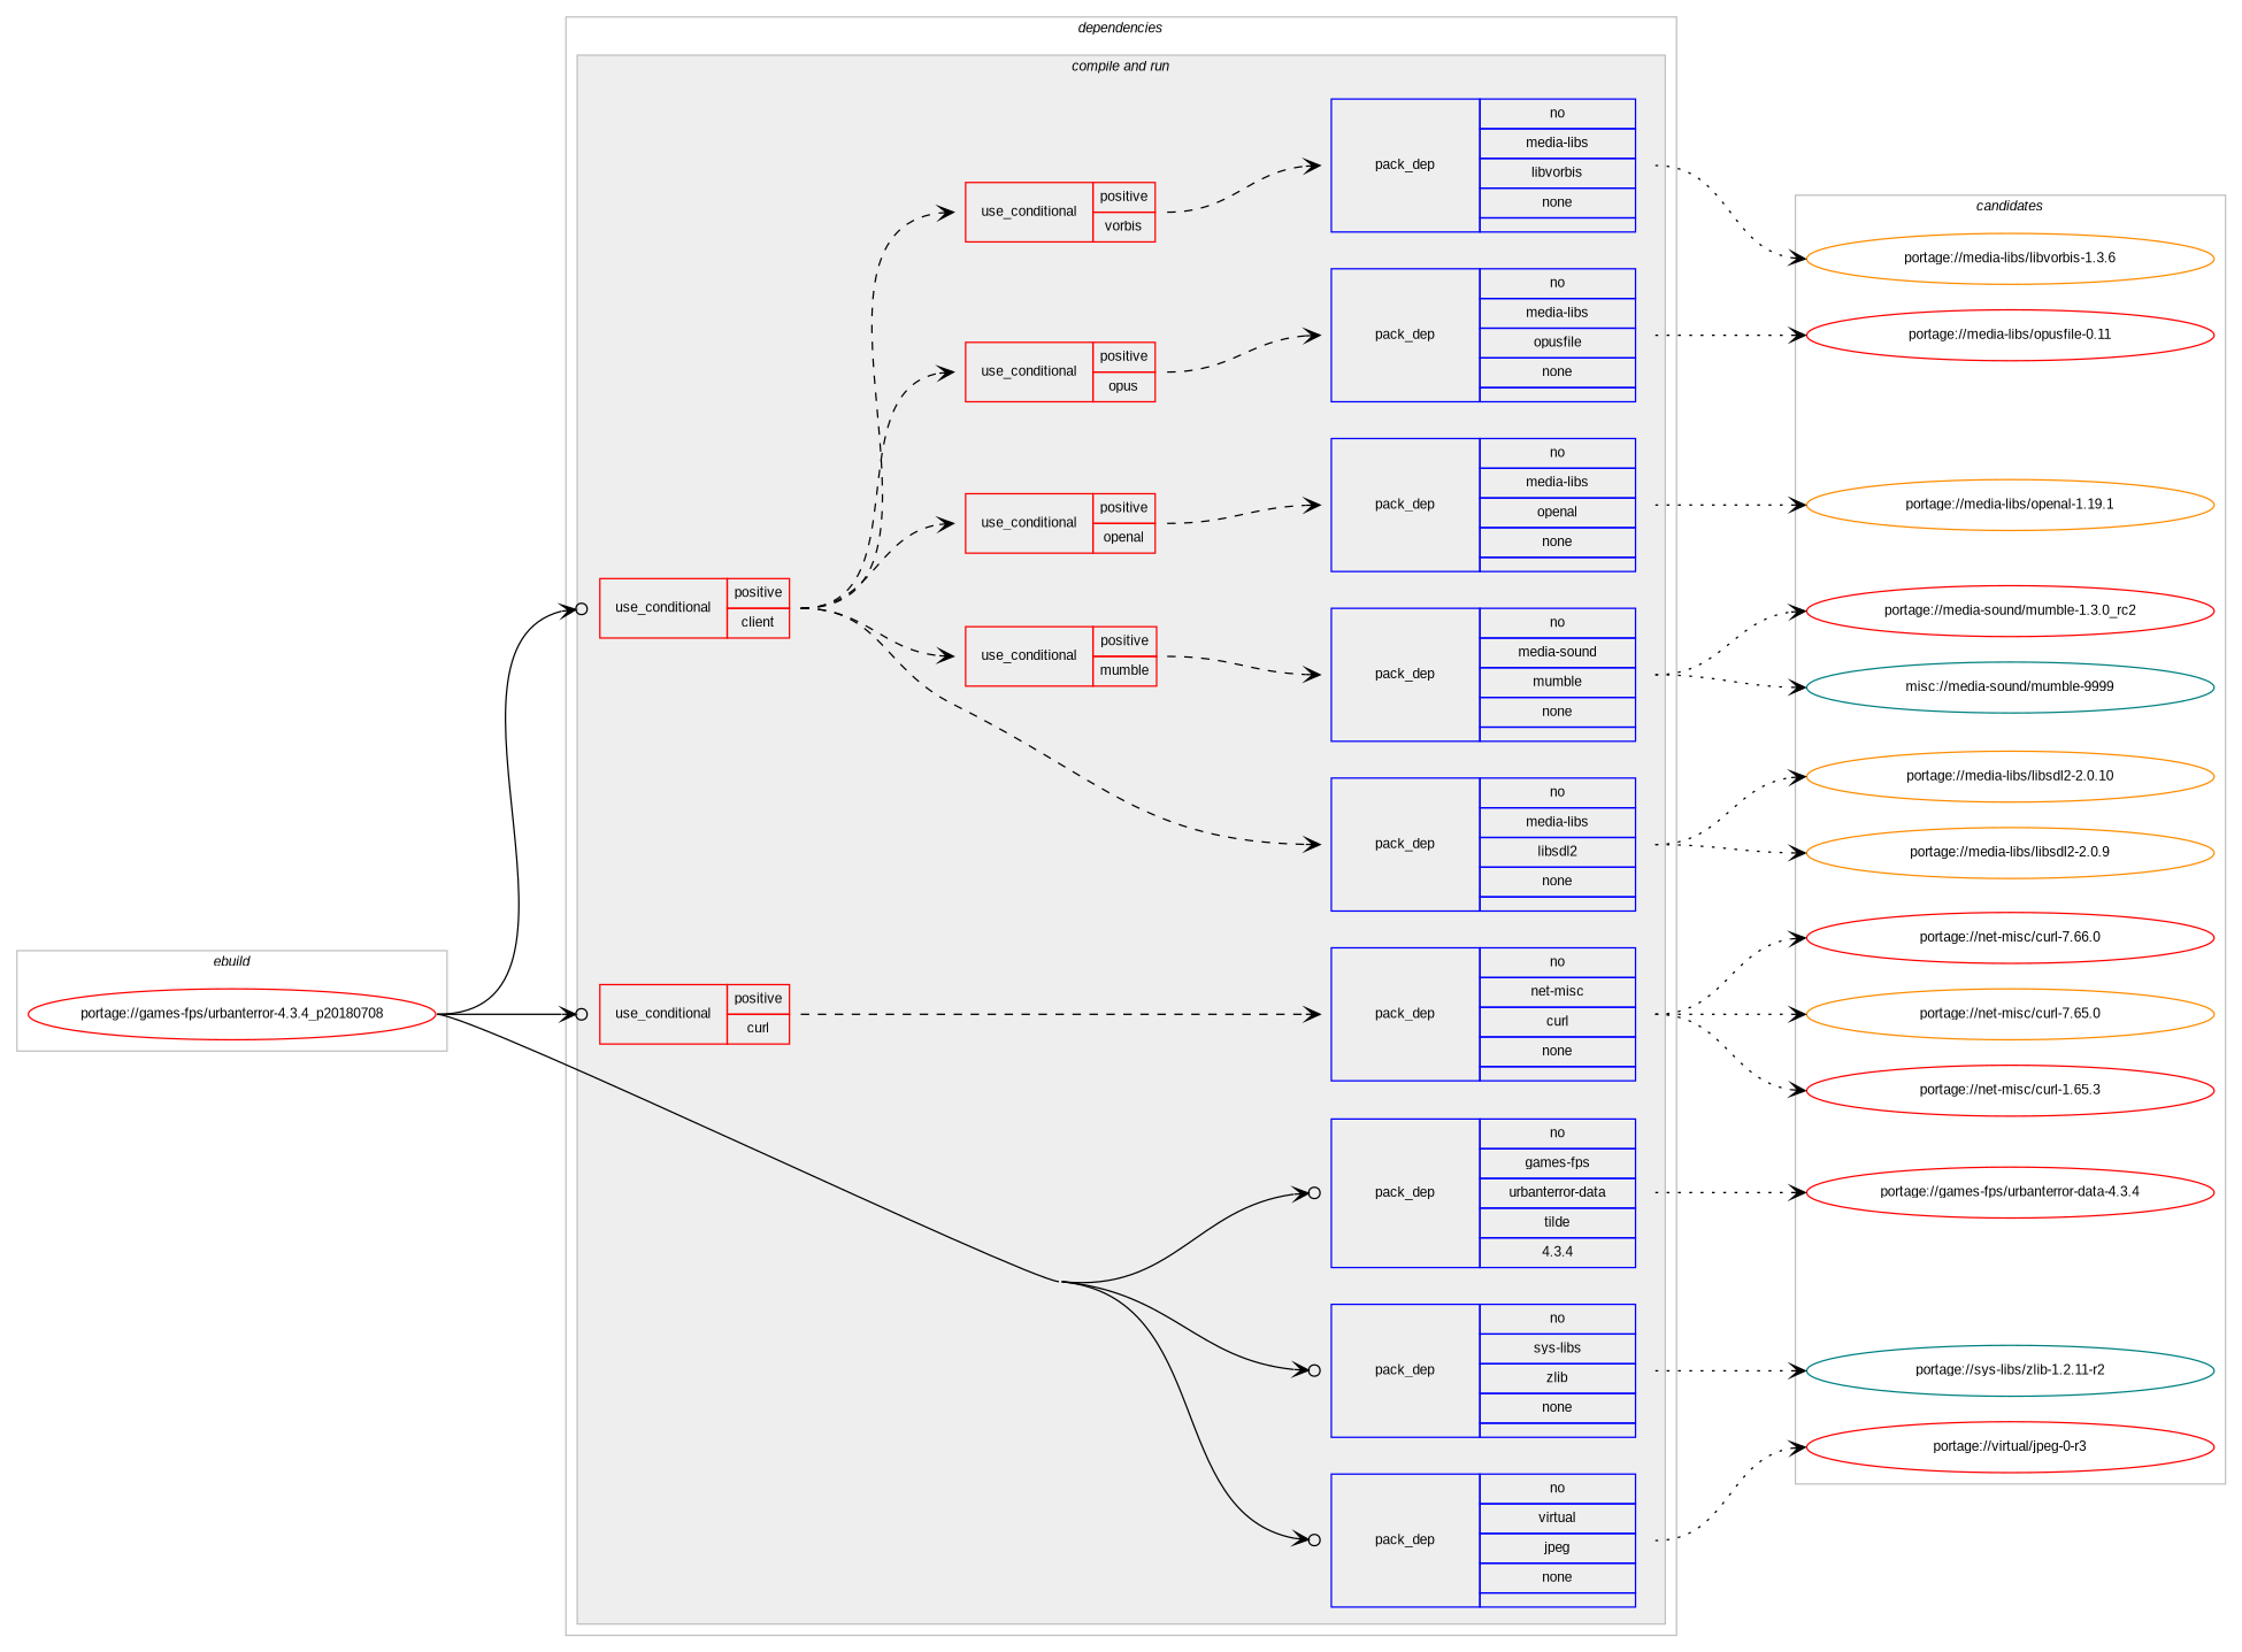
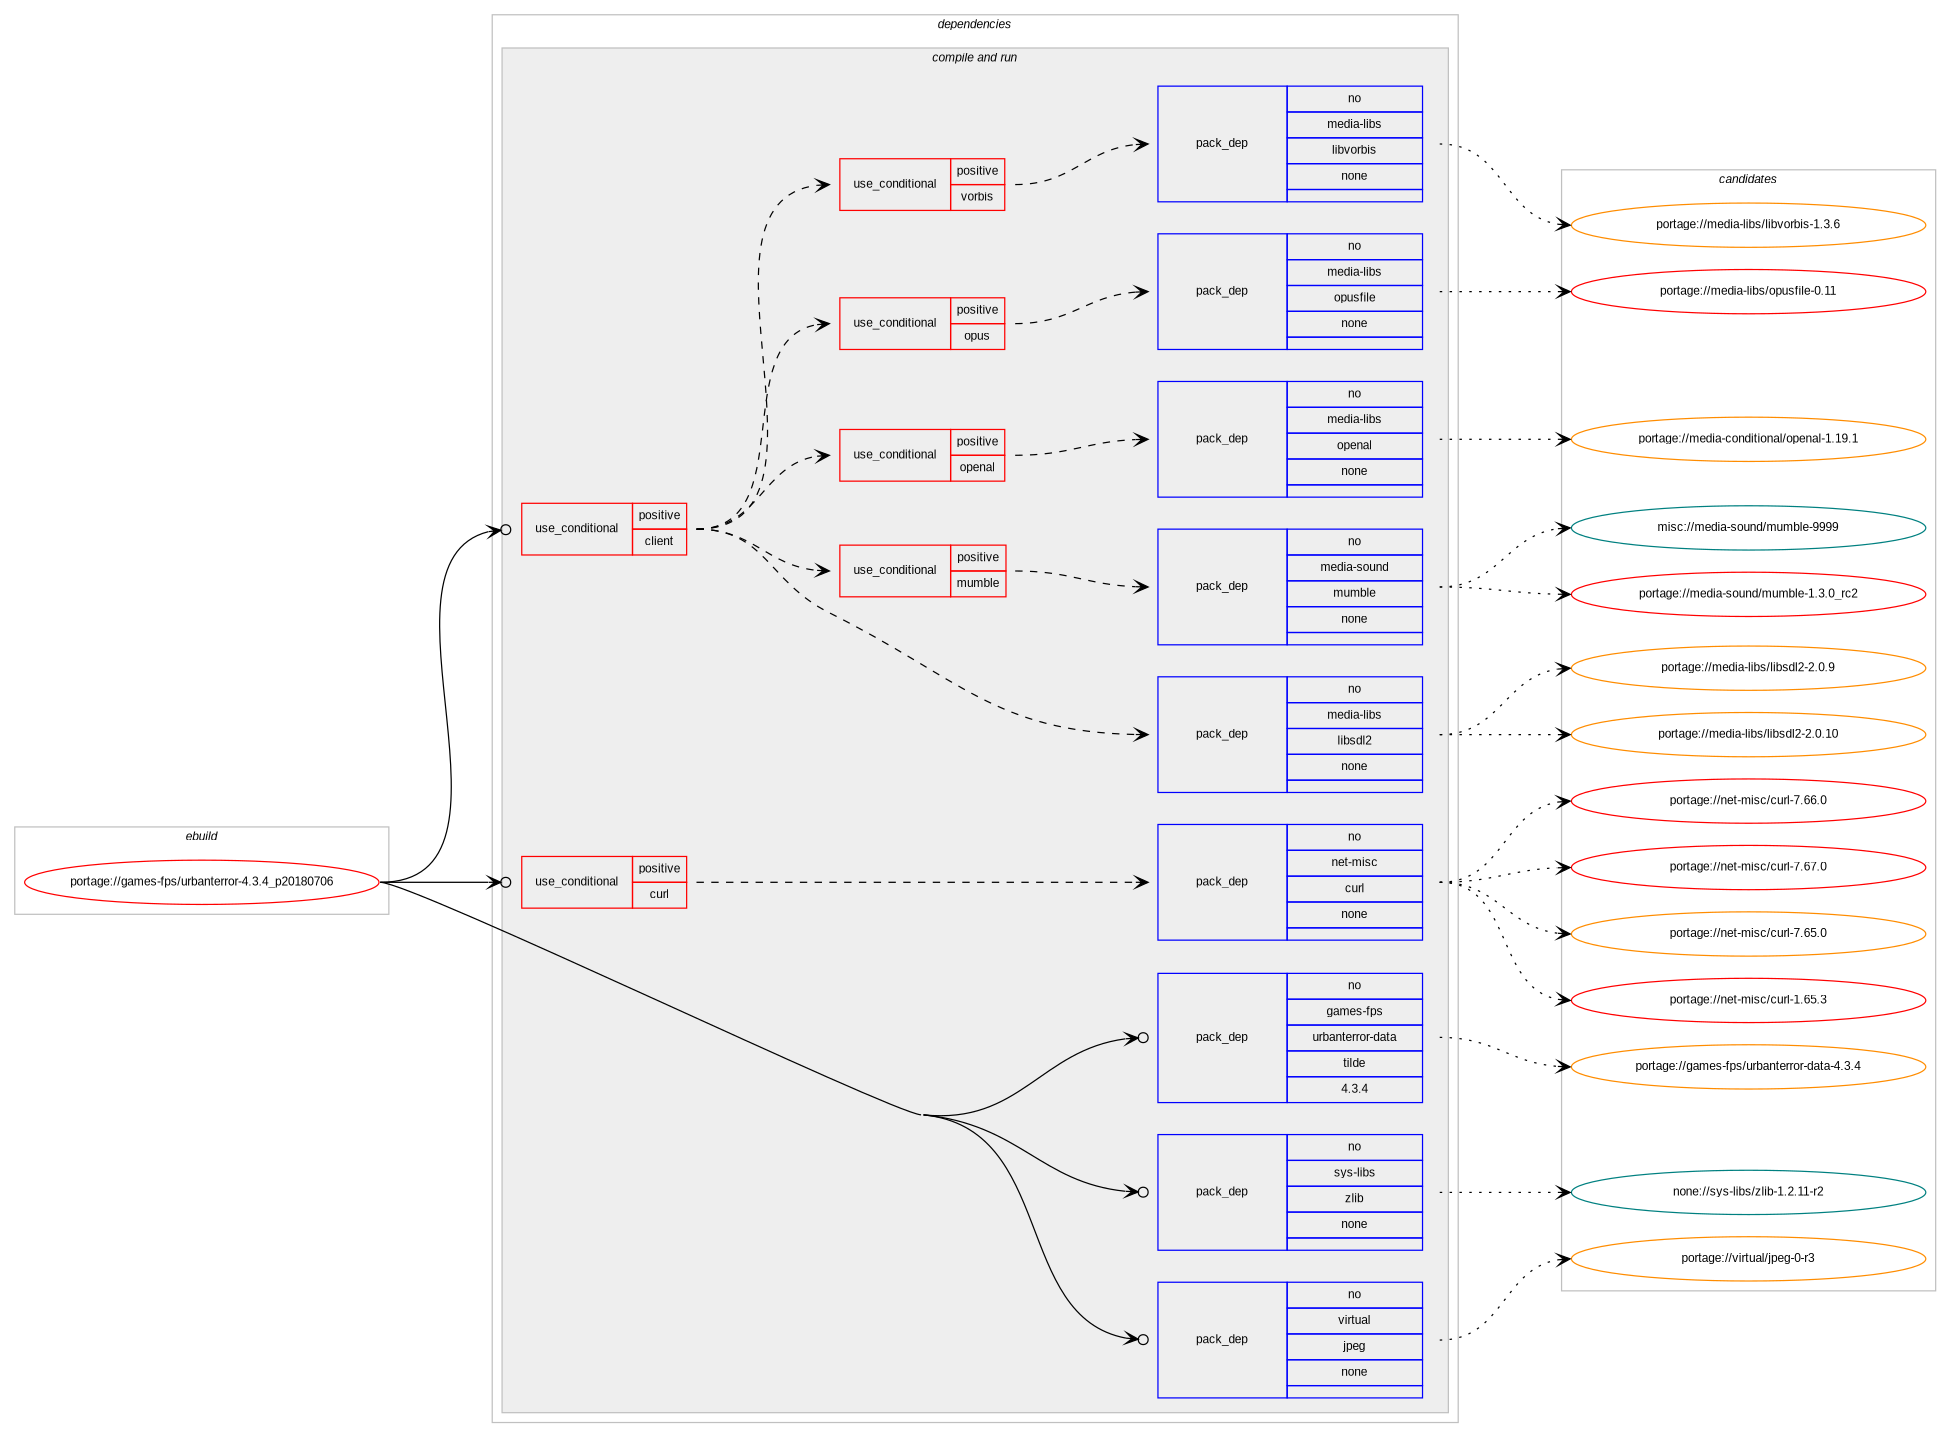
  digraph {
    compound=true
    concentrate=true
    fontname="Liberation Sans"
    fontsize=10
    newrank=true
    rankdir=LR
    ranksep=1.5
    node [color=red fontname="Liberation Sans" fontsize=10]
    edge [arrowhead=vee fontname="Liberation Sans" headport=w style=dotted tailport=e weight=20]
-   n1 [label="portage://games-fps/urbanterror-4.3.4_p20180708" width=4]
+   n1 [label="portage://games-fps/urbanterror-4.3.4_p20180706" width=4]
    n2 [color=blue label=<<TABLE BORDER="0" CELLBORDER="1" CELLSPACING="0" CELLPADDING="4" WIDTH="220"><TR><TD ROWSPAN="6" CELLPADDING="30">pack_dep</TD></TR><TR><TD WIDTH="110">no</TD></TR><TR><TD>media-libs</TD></TR><TR><TD>libsdl2</TD></TR><TR><TD>none</TD></TR><TR><TD></TD></TR></TABLE>> shape=none]
    n3 [color=blue label=<<TABLE BORDER="0" CELLBORDER="1" CELLSPACING="0" CELLPADDING="4" WIDTH="220"><TR><TD ROWSPAN="6" CELLPADDING="30">pack_dep</TD></TR><TR><TD WIDTH="110">no</TD></TR><TR><TD>media-sound</TD></TR><TR><TD>mumble</TD></TR><TR><TD>none</TD></TR><TR><TD></TD></TR></TABLE>> shape=none]
    n4 [label=<<TABLE BORDER="0" CELLBORDER="1" CELLSPACING="0" CELLPADDING="4"><TR><TD ROWSPAN="3" CELLPADDING="10">use_conditional</TD></TR><TR><TD>positive</TD></TR><TR><TD>mumble</TD></TR></TABLE>> shape=none]
    n5 [color=blue label=<<TABLE BORDER="0" CELLBORDER="1" CELLSPACING="0" CELLPADDING="4" WIDTH="220"><TR><TD ROWSPAN="6" CELLPADDING="30">pack_dep</TD></TR><TR><TD WIDTH="110">no</TD></TR><TR><TD>media-libs</TD></TR><TR><TD>openal</TD></TR><TR><TD>none</TD></TR><TR><TD></TD></TR></TABLE>> shape=none]
    n6 [label=<<TABLE BORDER="0" CELLBORDER="1" CELLSPACING="0" CELLPADDING="4"><TR><TD ROWSPAN="3" CELLPADDING="10">use_conditional</TD></TR><TR><TD>positive</TD></TR><TR><TD>openal</TD></TR></TABLE>> shape=none]
    n7 [color=blue label=<<TABLE BORDER="0" CELLBORDER="1" CELLSPACING="0" CELLPADDING="4" WIDTH="220"><TR><TD ROWSPAN="6" CELLPADDING="30">pack_dep</TD></TR><TR><TD WIDTH="110">no</TD></TR><TR><TD>media-libs</TD></TR><TR><TD>opusfile</TD></TR><TR><TD>none</TD></TR><TR><TD></TD></TR></TABLE>> shape=none]
    n8 [label=<<TABLE BORDER="0" CELLBORDER="1" CELLSPACING="0" CELLPADDING="4"><TR><TD ROWSPAN="3" CELLPADDING="10">use_conditional</TD></TR><TR><TD>positive</TD></TR><TR><TD>opus</TD></TR></TABLE>> shape=none]
    n9 [color=blue label=<<TABLE BORDER="0" CELLBORDER="1" CELLSPACING="0" CELLPADDING="4" WIDTH="220"><TR><TD ROWSPAN="6" CELLPADDING="30">pack_dep</TD></TR><TR><TD WIDTH="110">no</TD></TR><TR><TD>media-libs</TD></TR><TR><TD>libvorbis</TD></TR><TR><TD>none</TD></TR><TR><TD></TD></TR></TABLE>> shape=none]
    n10 [label=<<TABLE BORDER="0" CELLBORDER="1" CELLSPACING="0" CELLPADDING="4"><TR><TD ROWSPAN="3" CELLPADDING="10">use_conditional</TD></TR><TR><TD>positive</TD></TR><TR><TD>vorbis</TD></TR></TABLE>> shape=none]
    n11 [label=<<TABLE BORDER="0" CELLBORDER="1" CELLSPACING="0" CELLPADDING="4"><TR><TD ROWSPAN="3" CELLPADDING="10">use_conditional</TD></TR><TR><TD>positive</TD></TR><TR><TD>client</TD></TR></TABLE>> shape=none]
    n12 [color=blue label=<<TABLE BORDER="0" CELLBORDER="1" CELLSPACING="0" CELLPADDING="4" WIDTH="220"><TR><TD ROWSPAN="6" CELLPADDING="30">pack_dep</TD></TR><TR><TD WIDTH="110">no</TD></TR><TR><TD>net-misc</TD></TR><TR><TD>curl</TD></TR><TR><TD>none</TD></TR><TR><TD></TD></TR></TABLE>> shape=none]
    n13 [label=<<TABLE BORDER="0" CELLBORDER="1" CELLSPACING="0" CELLPADDING="4"><TR><TD ROWSPAN="3" CELLPADDING="10">use_conditional</TD></TR><TR><TD>positive</TD></TR><TR><TD>curl</TD></TR></TABLE>> shape=none]
    n14 [color=blue label=<<TABLE BORDER="0" CELLBORDER="1" CELLSPACING="0" CELLPADDING="4" WIDTH="220"><TR><TD ROWSPAN="6" CELLPADDING="30">pack_dep</TD></TR><TR><TD WIDTH="110">no</TD></TR><TR><TD>games-fps</TD></TR><TR><TD>urbanterror-data</TD></TR><TR><TD>tilde</TD></TR><TR><TD>4.3.4</TD></TR></TABLE>> shape=none]
    n15 [color=blue label=<<TABLE BORDER="0" CELLBORDER="1" CELLSPACING="0" CELLPADDING="4" WIDTH="220"><TR><TD ROWSPAN="6" CELLPADDING="30">pack_dep</TD></TR><TR><TD WIDTH="110">no</TD></TR><TR><TD>sys-libs</TD></TR><TR><TD>zlib</TD></TR><TR><TD>none</TD></TR><TR><TD></TD></TR></TABLE>> shape=none]
    n16 [color=blue label=<<TABLE BORDER="0" CELLBORDER="1" CELLSPACING="0" CELLPADDING="4" WIDTH="220"><TR><TD ROWSPAN="6" CELLPADDING="30">pack_dep</TD></TR><TR><TD WIDTH="110">no</TD></TR><TR><TD>virtual</TD></TR><TR><TD>jpeg</TD></TR><TR><TD>none</TD></TR><TR><TD></TD></TR></TABLE>> shape=none]
    n17 [color=darkorange label="portage://media-libs/libsdl2-2.0.10" width=4]
    n18 [color=darkorange label="portage://media-libs/libsdl2-2.0.9" width=4]
    n19 [label="portage://media-sound/mumble-1.3.0_rc2" width=4]
    n20 [color=teal label="misc://media-sound/mumble-9999" width=4]
-   n21 [color=darkorange label="portage://media-libs/openal-1.19.1" width=4]
+   n21 [color=darkorange label="portage://media-conditional/openal-1.19.1" width=4]
    n22 [label="portage://media-libs/opusfile-0.11" width=4]
    n23 [color=darkorange label="portage://media-libs/libvorbis-1.3.6" width=4]
    n24 [color=darkorange label="portage://net-misc/curl-7.65.0" width=4]
    n25 [label="portage://net-misc/curl-1.65.3" width=4]
    n26 [label="portage://net-misc/curl-7.66.0" width=4]
-   n28 [label="portage://games-fps/urbanterror-data-4.3.4" width=4]
-   n29 [color=teal label="portage://sys-libs/zlib-1.2.11-r2" width=4]
-   n30 [label="portage://virtual/jpeg-0-r3" width=4]
+   n27 [label="portage://net-misc/curl-7.67.0" width=4]
+   n28 [color=darkorange label="portage://games-fps/urbanterror-data-4.3.4" width=4]
+   n29 [color=teal label="none://sys-libs/zlib-1.2.11-r2" width=4]
+   n30 [color=darkorange label="portage://virtual/jpeg-0-r3" width=4]
    subgraph cluster_1 {
      color=gray
      label=<<i>ebuild</i>>
      rank=same
      n1
    }
    subgraph cluster_2 {
      color=gray
      label=<<i>dependencies</i>>
      subgraph cluster_3 {
        color=gray
        fillcolor="#eeeeee"
        label=<<i>compile</i>>
        style=filled
      }
      subgraph cluster_4 {
        color=gray
        fillcolor="#eeeeee"
        label=<<i>compile and run</i>>
        style=filled
        subgraph sub_5 {
          color=gray
          fillcolor="#eeeeee"
          label=<<i>compile and run</i>>
          style=filled
          n11
          subgraph sub_6 {
            color=gray
            fillcolor="#eeeeee"
            label=<<i>compile and run</i>>
            style=filled
            n2
          }
          subgraph sub_7 {
            color=gray
            fillcolor="#eeeeee"
            label=<<i>compile and run</i>>
            style=filled
            n4
            subgraph sub_8 {
              color=gray
              fillcolor="#eeeeee"
              label=<<i>compile and run</i>>
              style=filled
              n3
            }
          }
          subgraph sub_9 {
            color=gray
            fillcolor="#eeeeee"
            label=<<i>compile and run</i>>
            style=filled
            n6
            subgraph sub_10 {
              color=gray
              fillcolor="#eeeeee"
              label=<<i>compile and run</i>>
              style=filled
              n5
            }
          }
          subgraph sub_11 {
            color=gray
            fillcolor="#eeeeee"
            label=<<i>compile and run</i>>
            style=filled
            n8
            subgraph sub_12 {
              color=gray
              fillcolor="#eeeeee"
              label=<<i>compile and run</i>>
              style=filled
              n7
            }
          }
          subgraph sub_13 {
            color=gray
            fillcolor="#eeeeee"
            label=<<i>compile and run</i>>
            style=filled
            n10
            subgraph sub_14 {
              color=gray
              fillcolor="#eeeeee"
              label=<<i>compile and run</i>>
              style=filled
              n9
            }
          }
        }
        subgraph sub_15 {
          color=gray
          fillcolor="#eeeeee"
          label=<<i>compile and run</i>>
          style=filled
          n13
          subgraph sub_16 {
            color=gray
            fillcolor="#eeeeee"
            label=<<i>compile and run</i>>
            style=filled
            n12
          }
        }
        subgraph sub_17 {
          color=gray
          fillcolor="#eeeeee"
          label=<<i>compile and run</i>>
          style=filled
          n14
        }
        subgraph sub_18 {
          color=gray
          fillcolor="#eeeeee"
          label=<<i>compile and run</i>>
          style=filled
          n15
        }
        subgraph sub_19 {
          color=gray
          fillcolor="#eeeeee"
          label=<<i>compile and run</i>>
          style=filled
          n16
        }
      }
      subgraph cluster_20 {
        color=gray
        fillcolor="#eeeeee"
        label=<<i>run</i>>
        style=filled
      }
    }
    subgraph cluster_21 {
      color=gray
      label=<<i>candidates</i>>
      rank=same
      subgraph sub_22 {
        color=black
        label=<<i>candidates</i>>
        nodesep=1
        rank=same
        n17
        n18
      }
      subgraph sub_23 {
        color=black
        label=<<i>candidates</i>>
        nodesep=1
        rank=same
        n19
        n20
      }
      subgraph sub_24 {
        color=black
        label=<<i>candidates</i>>
        nodesep=1
        rank=same
        n21
      }
      subgraph sub_25 {
        color=black
        label=<<i>candidates</i>>
        nodesep=1
        rank=same
        n22
      }
      subgraph sub_26 {
        color=black
        label=<<i>candidates</i>>
        nodesep=1
        rank=same
        n23
      }
      subgraph sub_27 {
        color=black
        label=<<i>candidates</i>>
        nodesep=1
        rank=same
        n24
        n25
        n26
+       n27
      }
      subgraph sub_28 {
        color=black
        label=<<i>candidates</i>>
        nodesep=1
        rank=same
        n28
      }
      subgraph sub_29 {
        color=black
        label=<<i>candidates</i>>
        nodesep=1
        rank=same
        n29
      }
      subgraph sub_30 {
        color=black
        label=<<i>candidates</i>>
        nodesep=1
        rank=same
        n30
      }
    }
    n1 -> n11 [arrowhead=odotvee style=solid]
    n1 -> n13 [arrowhead=odotvee style=solid]
    n1 -> n14 [arrowhead=odotvee style=solid]
    n1 -> n15 [arrowhead=odotvee style=solid]
    n1 -> n16 [arrowhead=odotvee style=solid]
    n2 -> n17 [weight=100]
    n2 -> n18 [weight=100]
    n3 -> n19 [weight=100]
    n3 -> n20 [weight=100]
    n4 -> n3 [style=dashed]
    n5 -> n21 [weight=100]
    n6 -> n5 [style=dashed]
    n7 -> n22 [weight=100]
    n8 -> n7 [style=dashed]
    n9 -> n23 [weight=100]
    n10 -> n9 [style=dashed]
    n11 -> n2 [style=dashed]
    n11 -> n4 [style=dashed]
    n11 -> n6 [style=dashed]
    n11 -> n8 [style=dashed]
    n11 -> n10 [style=dashed]
    n12 -> n24 [weight=100]
    n12 -> n25 [weight=100]
    n12 -> n26 [weight=100]
+   n12 -> n27 [weight=100]
    n13 -> n12 [style=dashed]
    n14 -> n28 [weight=100]
    n15 -> n29 [weight=100]
    n16 -> n30 [weight=100]
  }
